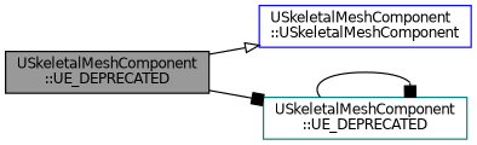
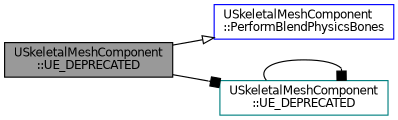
  digraph {
    rankdir=LR
    node [fillcolor=white fontname=Helvetica fontsize=10 shape=box style=filled]
    edge [color=black fontname=Helvetica fontsize=10 labelfontname=Helvetica labelfontsize=10 style=solid arrowhead=box]
    n1 [color=black fillcolor=grey60 fontcolor=black height=0.2 label="USkeletalMeshComponent\l::UE_DEPRECATED" width=0.4]
-   n2 [color=blue height=0.2 label="USkeletalMeshComponent\l::USkeletalMeshComponent" width=0.4]
+   n2 [color=blue height=0.2 label="USkeletalMeshComponent\l::PerformBlendPhysicsBones" width=0.4]
    n3 [color=teal height=0.2 label="USkeletalMeshComponent\l::UE_DEPRECATED" width=0.4]
    n1 -> n2 [arrowhead=onormal]
    n1 -> n3
    n3 -> n3
  }
